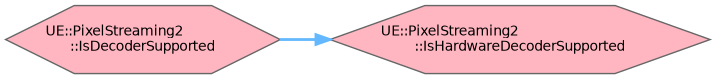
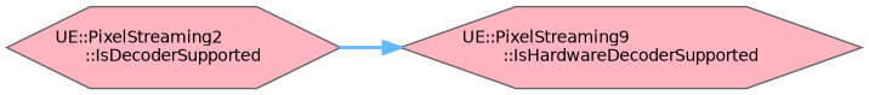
  digraph {
    rankdir=RL
    node [fillcolor=lightpink fontname=Helvetica fontsize=10 shape=hexagon style=filled]
-   n1 [color=gray40 fontcolor=black height=0.2 label="UE::PixelStreaming2\l::IsHardwareDecoderSupported" width=0.4]
+   n1 [color=gray40 fontcolor=black height=0.2 label="UE::PixelStreaming9\l::IsHardwareDecoderSupported" width=0.4]
    n2 [color=grey40 height=0.2 label="UE::PixelStreaming2\l::IsDecoderSupported" width=0.4]
    n1 -> n2 [color=steelblue1 dir=back fontname=Helvetica fontsize=10 labelfontname=Helvetica labelfontsize=10 style=bold]
  }
